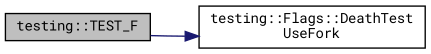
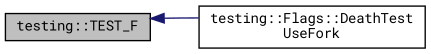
  digraph {
    rankdir=LR
    fontname="Roboto Mono"
    node [color=black fontname="Roboto Mono" fontsize=10 shape=record style=filled]
    n1 [fillcolor=grey75 fontcolor=black height=0.2 label="testing::TEST_F" width=0.4]
    n2 [fillcolor=white height=0.2 label="testing::Flags::DeathTest\lUseFork" width=0.4]
-   n1 -> n2 [color=midnightblue fontname="Roboto Mono" fontsize=10 labelfontname=Helvetica labelfontsize=10 style=solid]
+   n2 -> n1 [color=midnightblue fontname="Roboto Mono" fontsize=10 labelfontname=Helvetica labelfontsize=10 style=solid]
  }
